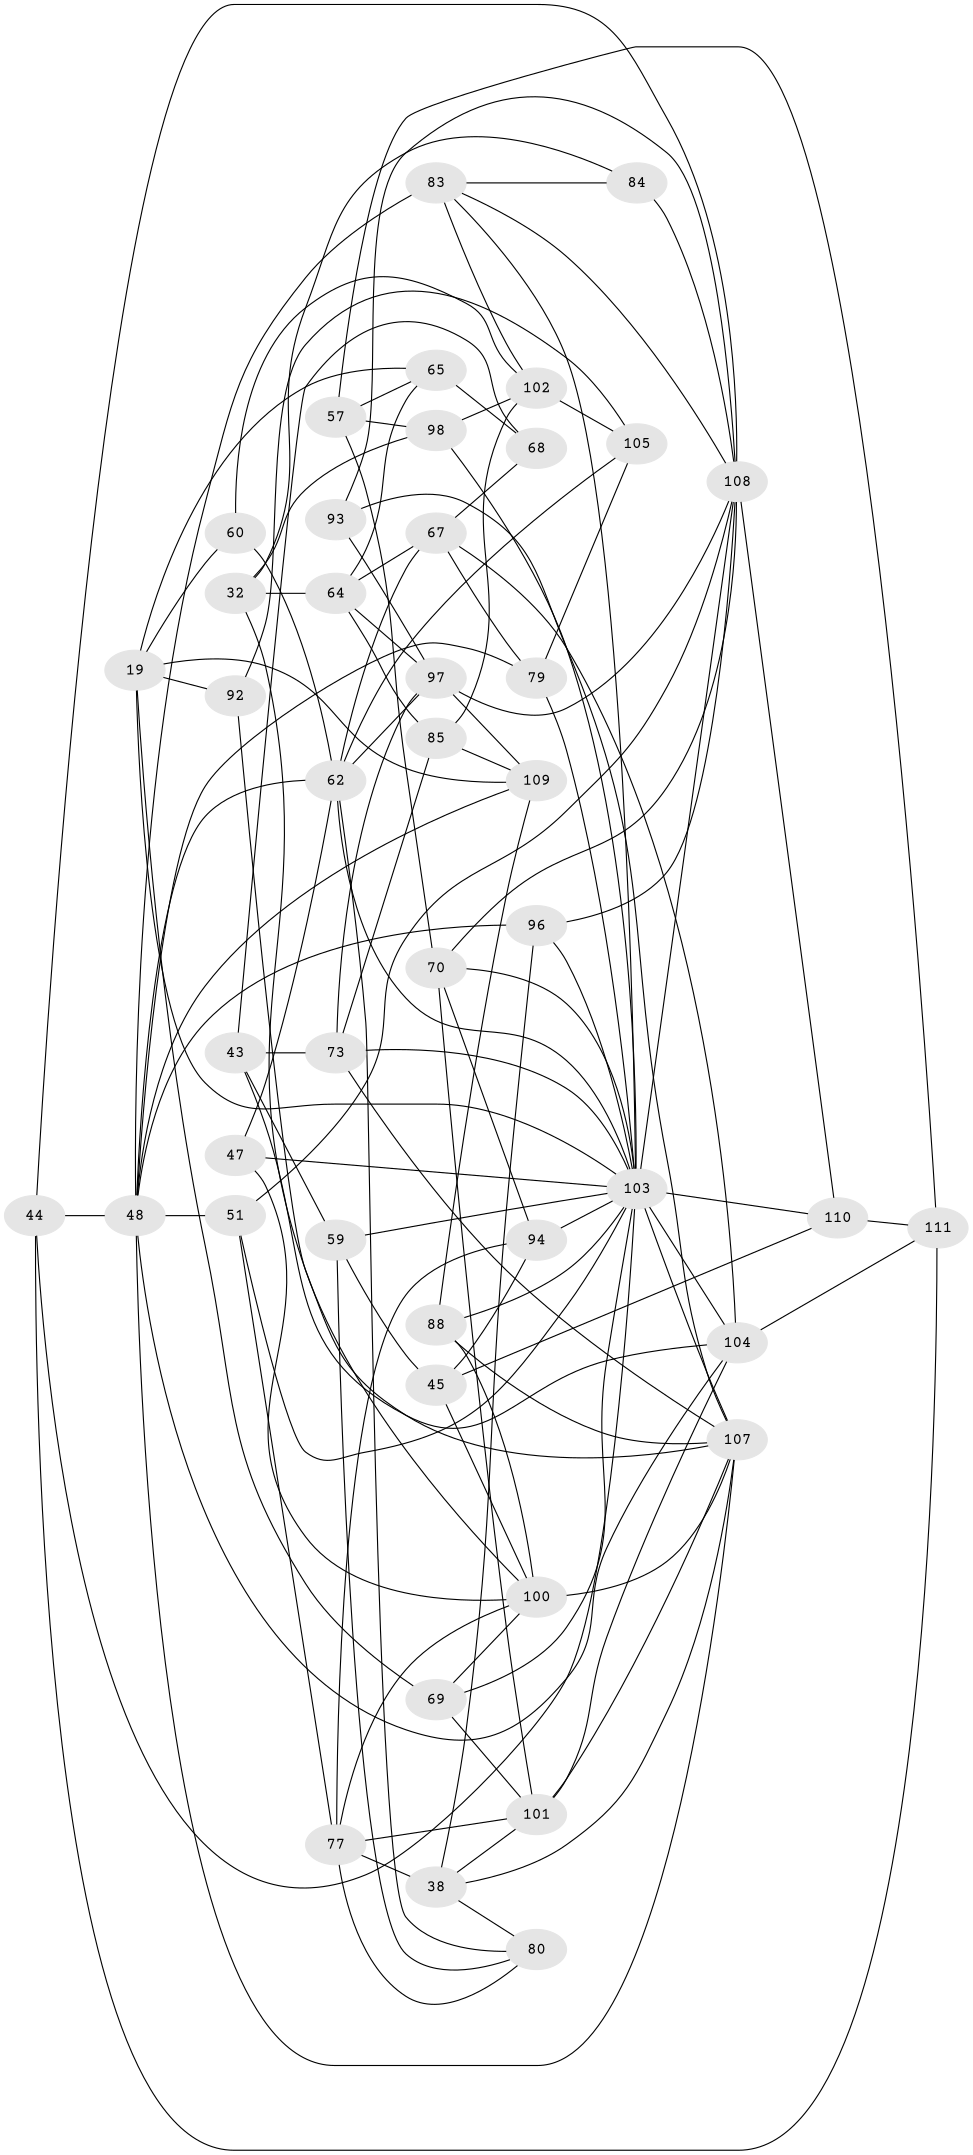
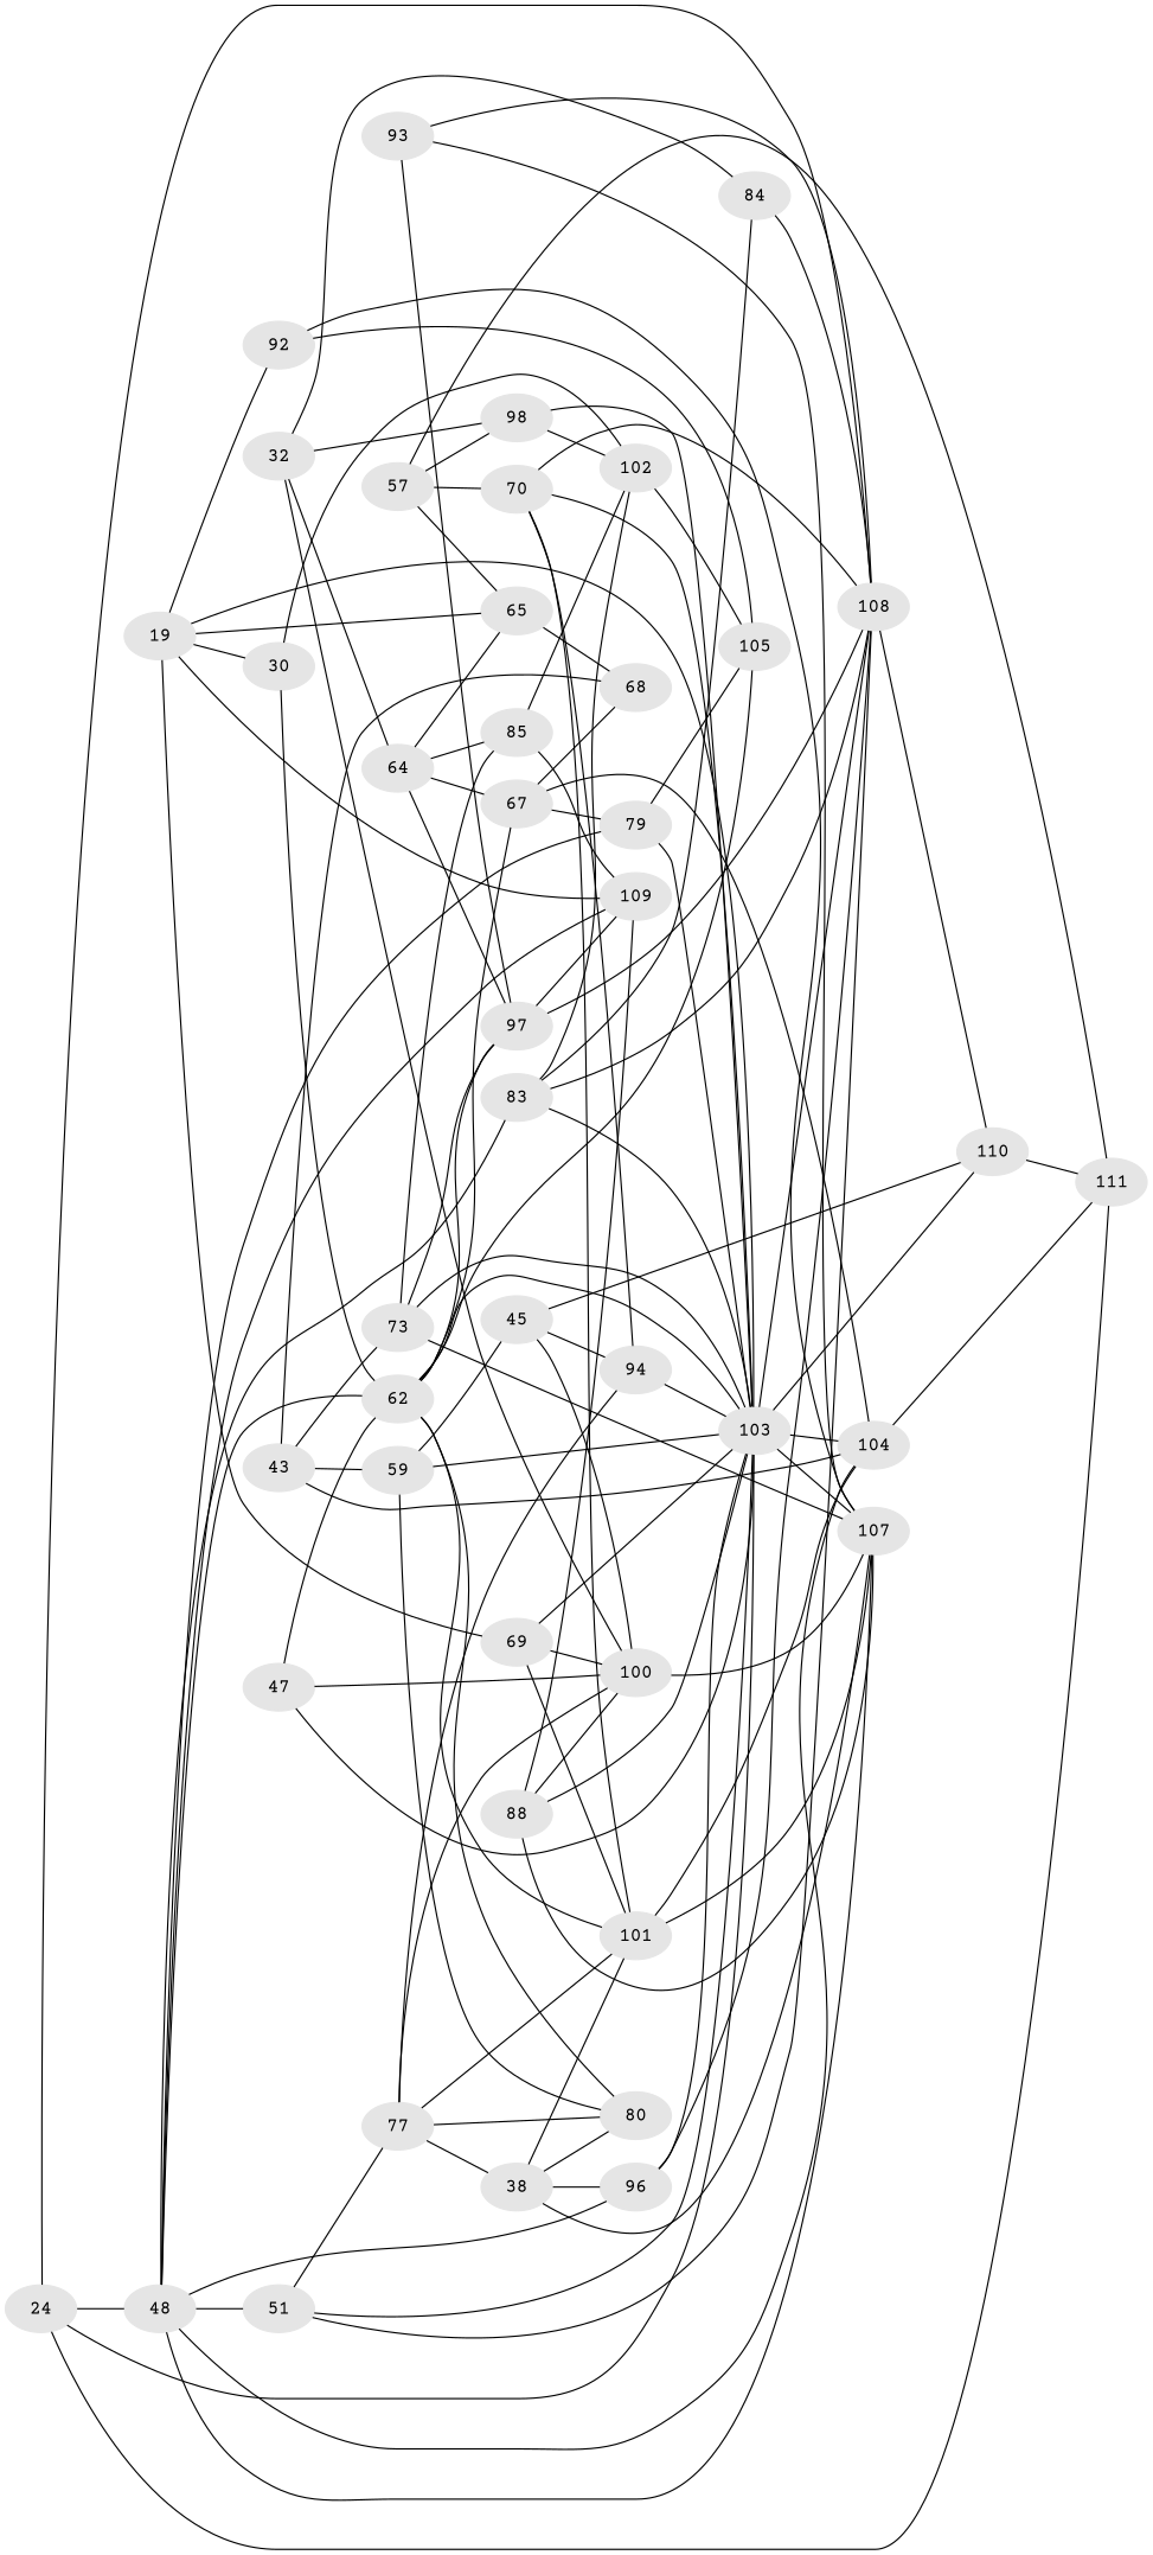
  graph {
    fontname="Courier Prime"
    rankdir=LR
    node [color=gray90 fontname="Courier Prime" style=filled]
    edge [fontname="Courier Prime"]
    19 [super="+11"]
-   60
+   60 [label=30]
    65
    69
    92
    103 [super="+87+63+86"]
    109 [super="+13"]
    62 [super="+31+50"]
    102 [super="+99"]
    68
    100 [super="+61"]
    101 [super="+1+37"]
    107 [super="+28+106"]
    105
    104 [super="+34+95"]
    108 [super="+2+25+89"]
    110
    32 [super="+15"]
    64 [super="+40+45"]
    84
    98 [super="+33"]
    67 [super="+58"]
    97 [super="+91+66"]
    85
    38 [super="+3"]
    80 [super="+49"]
    96
    59 [super="+29"]
    n29 [label=45]
    43
    73 [super="+12+42"]
    111
-   44 [super="+26"]
+   44 [super="+26" label=24]
    48 [super="+22+27+24"]
    51 [super="+36"]
    79
    83 [super="+81"]
    47
    77 [super="+76"]
    94 [super="+20"]
    57
    70 [super="+46"]
    88 [super="+55"]
    93
    19 -- 60 [weight=2]
    19 -- 65
    19 -- 69
    19 -- 92 [weight=2]
    19 -- 103
    19 -- 109
    60 -- 62
    60 -- 102
    65 -- 68
    69 -- 103
    69 -- 100
    69 -- 101
    92 -- 107
    92 -- 105
    103 -- 107 [weight=5]
    103 -- 104 [weight=2]
    103 -- 108
    103 -- 110
    62 -- 103
+   62 -- 101
    62 -- 105
    62 -- 67
    62 -- 97 [weight=2]
    62 -- 80
    102 -- 105
    100 -- 107
    101 -- 107
    101 -- 104
    104 -- 111
    108 -- 110
    110 -- 111
    32 -- 100 [weight=2]
    32 -- 64
    32 -- 84
    32 -- 98 [weight=2]
    64 -- 65
    64 -- 67
    64 -- 97 [weight=2]
    64 -- 85
    84 -- 108 [weight=2]
    98 -- 103
    98 -- 102 [weight=2]
    67 -- 68 [weight=2]
    67 -- 104 [weight=2]
    67 -- 79
    97 -- 109
    97 -- 108
    85 -- 109
    85 -- 102
    38 -- 101 [weight=2]
    38 -- 107
    38 -- 80 [weight=2]
    38 -- 96
    96 -- 103
    96 -- 108
    59 -- 103 [weight=3]
    59 -- 80
    59 -- n29
    n29 -- 100
    n29 -- 110
    n29 -- 94
    43 -- 68
    43 -- 104
    43 -- 59
    43 -- 73
    73 -- 103 [weight=3]
    73 -- 107 [weight=2]
    73 -- 97
    73 -- 85
    44 -- 103
    44 -- 108 [weight=2]
    44 -- 111
    44 -- 48
    48 -- 109
    48 -- 62 [weight=2]
    48 -- 107 [weight=3]
    48 -- 104 [weight=3]
    48 -- 96
    48 -- 51 [weight=2]
    48 -- 79
    48 -- 83 [weight=2]
    51 -- 103
    51 -- 108 [weight=2]
    51 -- 77
    79 -- 103
    79 -- 105
    83 -- 103
    83 -- 102
    83 -- 108
    83 -- 84
    47 -- 103
    47 -- 62 [weight=2]
    47 -- 100
    77 -- 100
    77 -- 101
    77 -- 38 [weight=2]
    77 -- 80 [weight=2]
    77 -- 94
    94 -- 103
    57 -- 65
    57 -- 98
    57 -- 111
    57 -- 70
    70 -- 103
    70 -- 101
    70 -- 108
    70 -- 94 [weight=2]
    88 -- 103
    88 -- 109 [weight=2]
    88 -- 100
    88 -- 107
    93 -- 107
    93 -- 108 [weight=2]
    93 -- 97
  }
